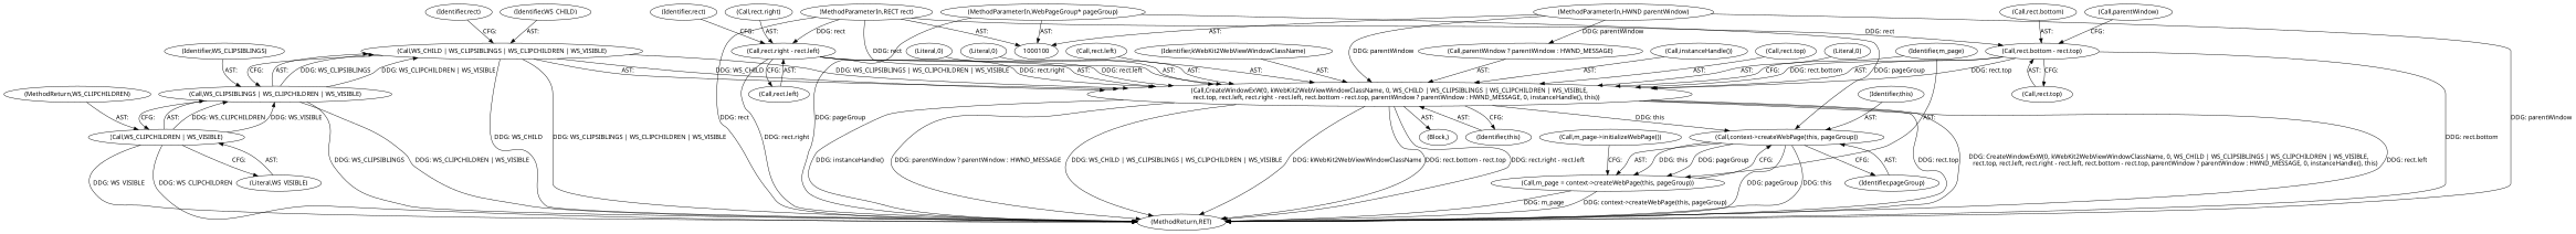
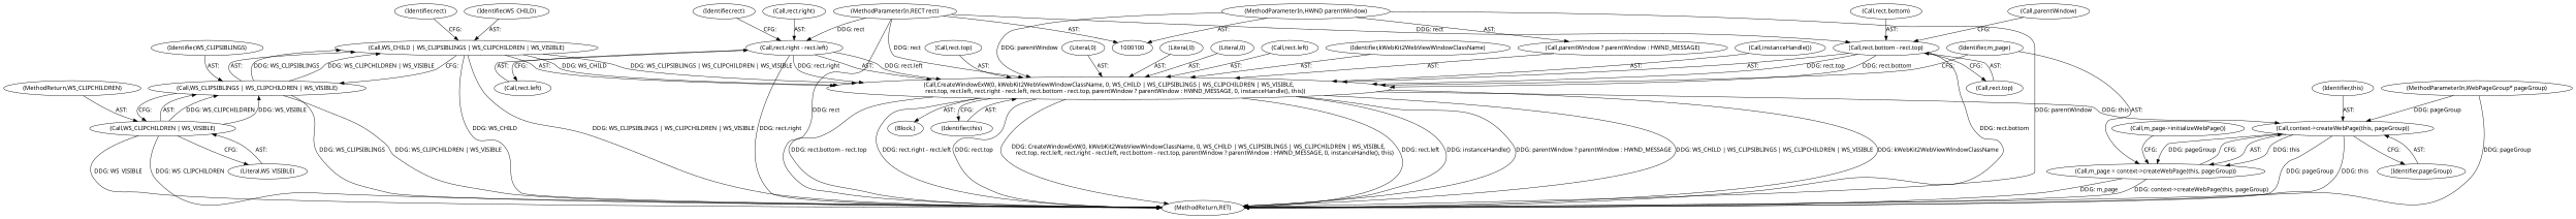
  digraph {
    fontname="Noto Sans"
    node [fontname="Noto Sans"]
    edge [fontname="Noto Sans"]
    n1 [label="(Call,context->createWebPage(this, pageGroup))"]
    n2 [label="(Call,m_page = context->createWebPage(this, pageGroup))"]
    n3 [label="(MethodReturn,RET)"]
    n4 [label="(Identifier,pageGroup)"]
    n5 [label="(Call,CreateWindowExW(0, kWebKit2WebViewWindowClassName, 0, WS_CHILD | WS_CLIPSIBLINGS | WS_CLIPCHILDREN | WS_VISIBLE,\n        rect.top, rect.left, rect.right - rect.left, rect.bottom - rect.top, parentWindow ? parentWindow : HWND_MESSAGE, 0, instanceHandle(), this))"]
    n6 [label="(Block,)"]
    n7 [label="(Identifier,this)"]
    n8 [label="(Call,WS_CHILD | WS_CLIPSIBLINGS | WS_CLIPCHILDREN | WS_VISIBLE)"]
    n9 [label="(Call,WS_CLIPSIBLINGS | WS_CLIPCHILDREN | WS_VISIBLE)"]
    n10 [label="(Call,WS_CLIPCHILDREN | WS_VISIBLE)"]
    n11 [label="(Literal,WS_VISIBLE)"]
    n12 [label="(Call,rect.bottom - rect.top)"]
    n13 [label="(Call,rect.top)"]
    n14 [label="(MethodParameterIn,RECT rect)"]
    n15 [label="(Call,rect.right - rect.left)"]
    1000100
    n17 [label="(Call,rect.left)"]
    n18 [label="(MethodParameterIn,HWND parentWindow)"]
    n19 [label="(Call,parentWindow ? parentWindow : HWND_MESSAGE)"]
    n20 [label="(MethodParameterIn,WebPageGroup* pageGroup)"]
    n21 [label="(MethodReturn,WS_CLIPCHILDREN)"]
    n22 [label="(Call,instanceHandle())"]
    n23 [label="(Identifier,rect)"]
    n24 [label="(Identifier,WS_CLIPSIBLINGS)"]
    n25 [label="(Call,m_page->initializeWebPage())"]
    n26 [label="(Call,rect.top)"]
    n27 [label="(Call,rect.right)"]
    n28 [label="(Identifier,rect)"]
    n29 [label="(Literal,0)"]
    n30 [label="(Literal,0)"]
    n31 [label="(Literal,0)"]
    n32 [label="(Identifier,m_page)"]
    n33 [label="(Call,rect.left)"]
    n34 [label="(Identifier,WS_CHILD)"]
    n35 [label="(Call,parentWindow)"]
    n36 [label="(Identifier,this)"]
    n37 [label="(Identifier,kWebKit2WebViewWindowClassName)"]
    n38 [label="(Call,rect.bottom)"]
    n1 -> n2 [label="AST: "]
    n1 -> n2 [label="DDG: this"]
    n1 -> n2 [label="DDG: pageGroup"]
    n1 -> n3 [label="DDG: pageGroup"]
    n1 -> n3 [label="DDG: this"]
    n1 -> n4 [label="CFG: "]
    n2 -> n1 [label="CFG: "]
    n2 -> n3 [label="DDG: m_page"]
    n2 -> n3 [label="DDG: context->createWebPage(this, pageGroup)"]
    n4 -> n1 [label="AST: "]
    n5 -> n1 [label="DDG: this"]
    n5 -> n3 [label="DDG: rect.top"]
    n5 -> n3 [label="DDG: CreateWindowExW(0, kWebKit2WebViewWindowClassName, 0, WS_CHILD | WS_CLIPSIBLINGS | WS_CLIPCHILDREN | WS_VISIBLE,\n        rect.top, rect.left, rect.right - rect.left, rect.bottom - rect.top, parentWindow ? parentWindow : HWND_MESSAGE, 0, instanceHandle(), this)"]
    n5 -> n3 [label="DDG: rect.left"]
    n5 -> n3 [label="DDG: instanceHandle()"]
    n5 -> n3 [label="DDG: parentWindow ? parentWindow : HWND_MESSAGE"]
    n5 -> n3 [label="DDG: WS_CHILD | WS_CLIPSIBLINGS | WS_CLIPCHILDREN | WS_VISIBLE"]
    n5 -> n3 [label="DDG: kWebKit2WebViewWindowClassName"]
    n5 -> n3 [label="DDG: rect.bottom - rect.top"]
    n5 -> n3 [label="DDG: rect.right - rect.left"]
    n5 -> n6 [label="AST: "]
    n5 -> n7 [label="CFG: "]
    n7 -> n5 [label="AST: "]
    n8 -> n3 [label="DDG: WS_CHILD"]
    n8 -> n3 [label="DDG: WS_CLIPSIBLINGS | WS_CLIPCHILDREN | WS_VISIBLE"]
    n8 -> n5 [label="AST: "]
    n8 -> n5 [label="DDG: WS_CHILD"]
    n8 -> n5 [label="DDG: WS_CLIPSIBLINGS | WS_CLIPCHILDREN | WS_VISIBLE"]
    n8 -> n9 [label="CFG: "]
    n9 -> n3 [label="DDG: WS_CLIPSIBLINGS"]
    n9 -> n3 [label="DDG: WS_CLIPCHILDREN | WS_VISIBLE"]
    n9 -> n8 [label="AST: "]
    n9 -> n8 [label="DDG: WS_CLIPSIBLINGS"]
    n9 -> n8 [label="DDG: WS_CLIPCHILDREN | WS_VISIBLE"]
    n9 -> n10 [label="CFG: "]
    n10 -> n3 [label="DDG: WS_VISIBLE"]
    n10 -> n3 [label="DDG: WS_CLIPCHILDREN"]
    n10 -> n9 [label="AST: "]
    n10 -> n9 [label="DDG: WS_CLIPCHILDREN"]
    n10 -> n9 [label="DDG: WS_VISIBLE"]
    n10 -> n11 [label="CFG: "]
    n11 -> n10 [label="AST: "]
    n12 -> n3 [label="DDG: rect.bottom"]
    n12 -> n5 [label="AST: "]
    n12 -> n5 [label="DDG: rect.top"]
    n12 -> n5 [label="DDG: rect.bottom"]
    n12 -> n13 [label="CFG: "]
    n13 -> n12 [label="AST: "]
    n14 -> n3 [label="DDG: rect"]
    n14 -> n5 [label="DDG: rect"]
    n14 -> n12 [label="DDG: rect"]
    n14 -> n15 [label="DDG: rect"]
    n14 -> 1000100 [label="AST: "]
    n15 -> n3 [label="DDG: rect.right"]
    n15 -> n5 [label="AST: "]
    n15 -> n5 [label="DDG: rect.left"]
    n15 -> n5 [label="DDG: rect.right"]
    n15 -> n17 [label="CFG: "]
    n17 -> n15 [label="AST: "]
    n18 -> n3 [label="DDG: parentWindow"]
    n18 -> n5 [label="DDG: parentWindow"]
    n18 -> 1000100 [label="AST: "]
-   n18 -> n19 [label="DDG: parentWindow"]
+   n18 -> n19 [label="AST: "]
    n19 -> n5 [label="AST: "]
    n20 -> n1 [label="DDG: pageGroup"]
    n20 -> n3 [label="DDG: pageGroup"]
-   n20 -> 1000100 [label="AST: "]
    n21 -> n10 [label="AST: "]
    n22 -> n5 [label="AST: "]
    n23 -> n15 [label="CFG: "]
    n24 -> n9 [label="AST: "]
    n25 -> n2 [label="CFG: "]
    n26 -> n5 [label="AST: "]
    n27 -> n15 [label="AST: "]
    n28 -> n8 [label="CFG: "]
    n29 -> n5 [label="AST: "]
    n30 -> n5 [label="AST: "]
    n31 -> n5 [label="AST: "]
    n32 -> n2 [label="AST: "]
    n32 -> n5 [label="CFG: "]
    n33 -> n5 [label="AST: "]
    n34 -> n8 [label="AST: "]
    n35 -> n12 [label="CFG: "]
    n36 -> n1 [label="AST: "]
    n37 -> n5 [label="AST: "]
    n38 -> n12 [label="AST: "]
  }
